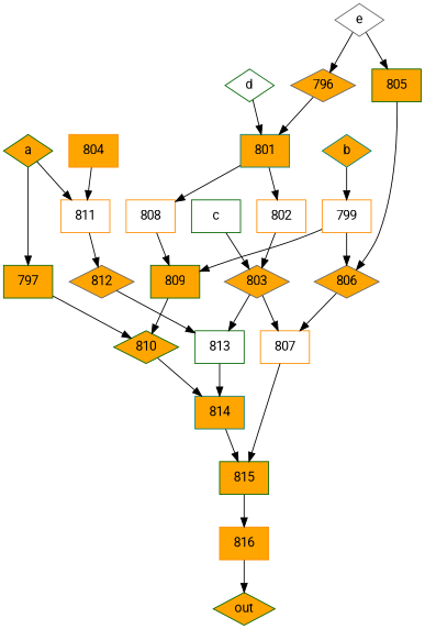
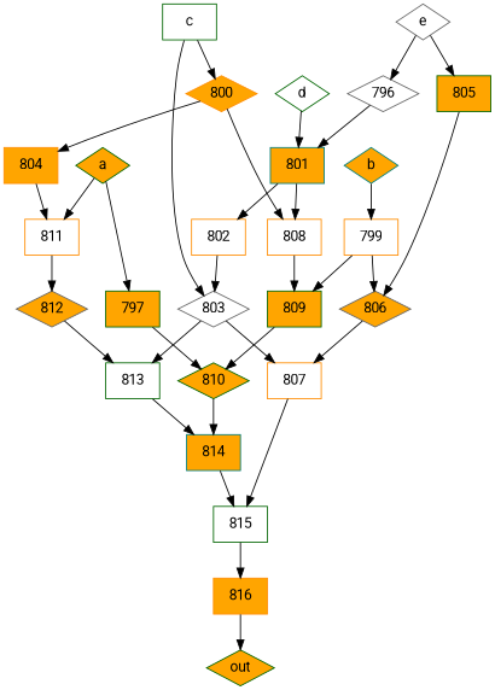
  strict digraph {
    fontname=Roboto
    node [color=darkgreen fillcolor=orange fontname=Roboto shape=box style=filled]
    edge [fontname=Roboto]
    816 [color=darkorange]
    out [shape=diamond]
    a [shape=diamond]
    797
    811 [color=darkorange fillcolor=white]
    810 [shape=diamond]
    812 [color=gray40 shape=diamond]
    814 [color=teal]
    813 [fillcolor=white]
-   815
+   815 [fillcolor=white]
    b [color=teal shape=diamond]
    799 [color=darkorange fillcolor=white]
    806 [color=gray40 shape=diamond]
    809
    807 [color=darkorange fillcolor=white]
    c [fillcolor=white]
-   803 [color=gray40 shape=diamond]
+   800 [color=darkorange shape=diamond]
+   803 [color=gray40 fillcolor=white shape=diamond]
    804 [color=darkorange]
    808 [color=darkorange fillcolor=white]
    d [fillcolor=white shape=diamond]
    801 [color=teal]
    802 [color=darkorange fillcolor=white]
    805
    e [color=gray40 fillcolor=white shape=diamond]
-   796 [color=gray40 shape=diamond]
+   796 [color=gray40 fillcolor=white shape=diamond]
    816 -> out
    a -> 797
    a -> 811
    797 -> 810
    811 -> 812
    810 -> 814
    812 -> 813
    814 -> 815
    813 -> 814
    815 -> 816
    b -> 799
    799 -> 806
    799 -> 809
    806 -> 807
    809 -> 810
    807 -> 815
+   c -> 800
    c -> 803
+   800 -> 804
+   800 -> 808
    803 -> 813
    803 -> 807
    804 -> 811
    808 -> 809
    d -> 801
    801 -> 808
    801 -> 802
    802 -> 803
    805 -> 806
    e -> 805
    e -> 796
    796 -> 801
  }
